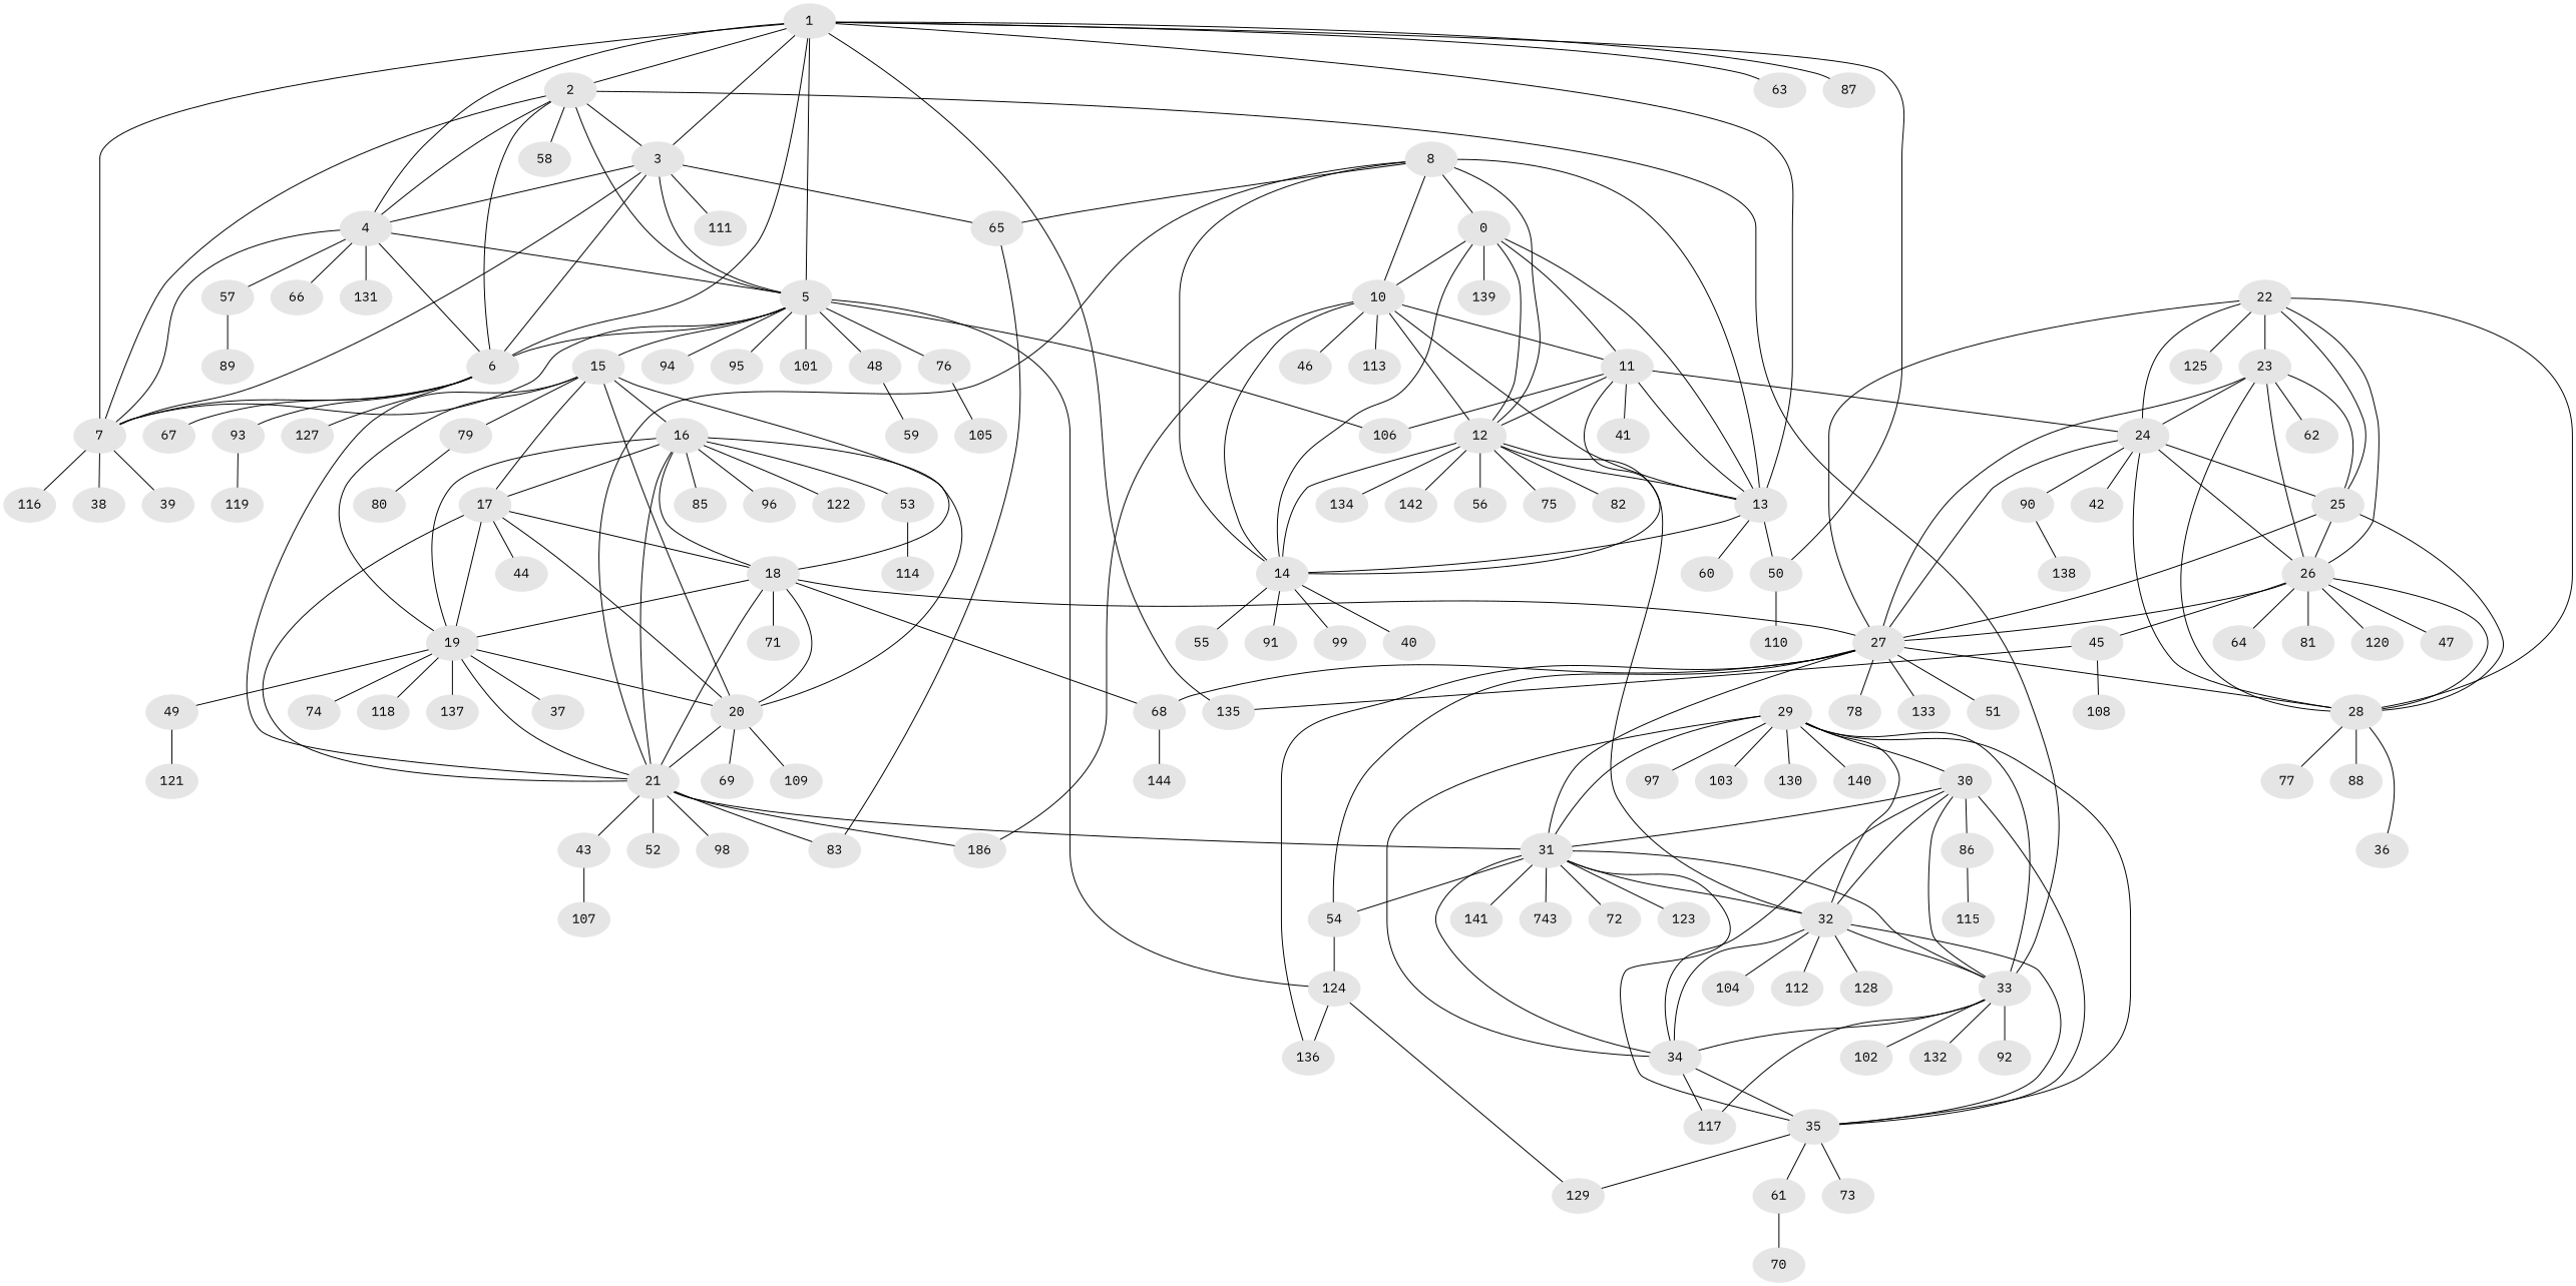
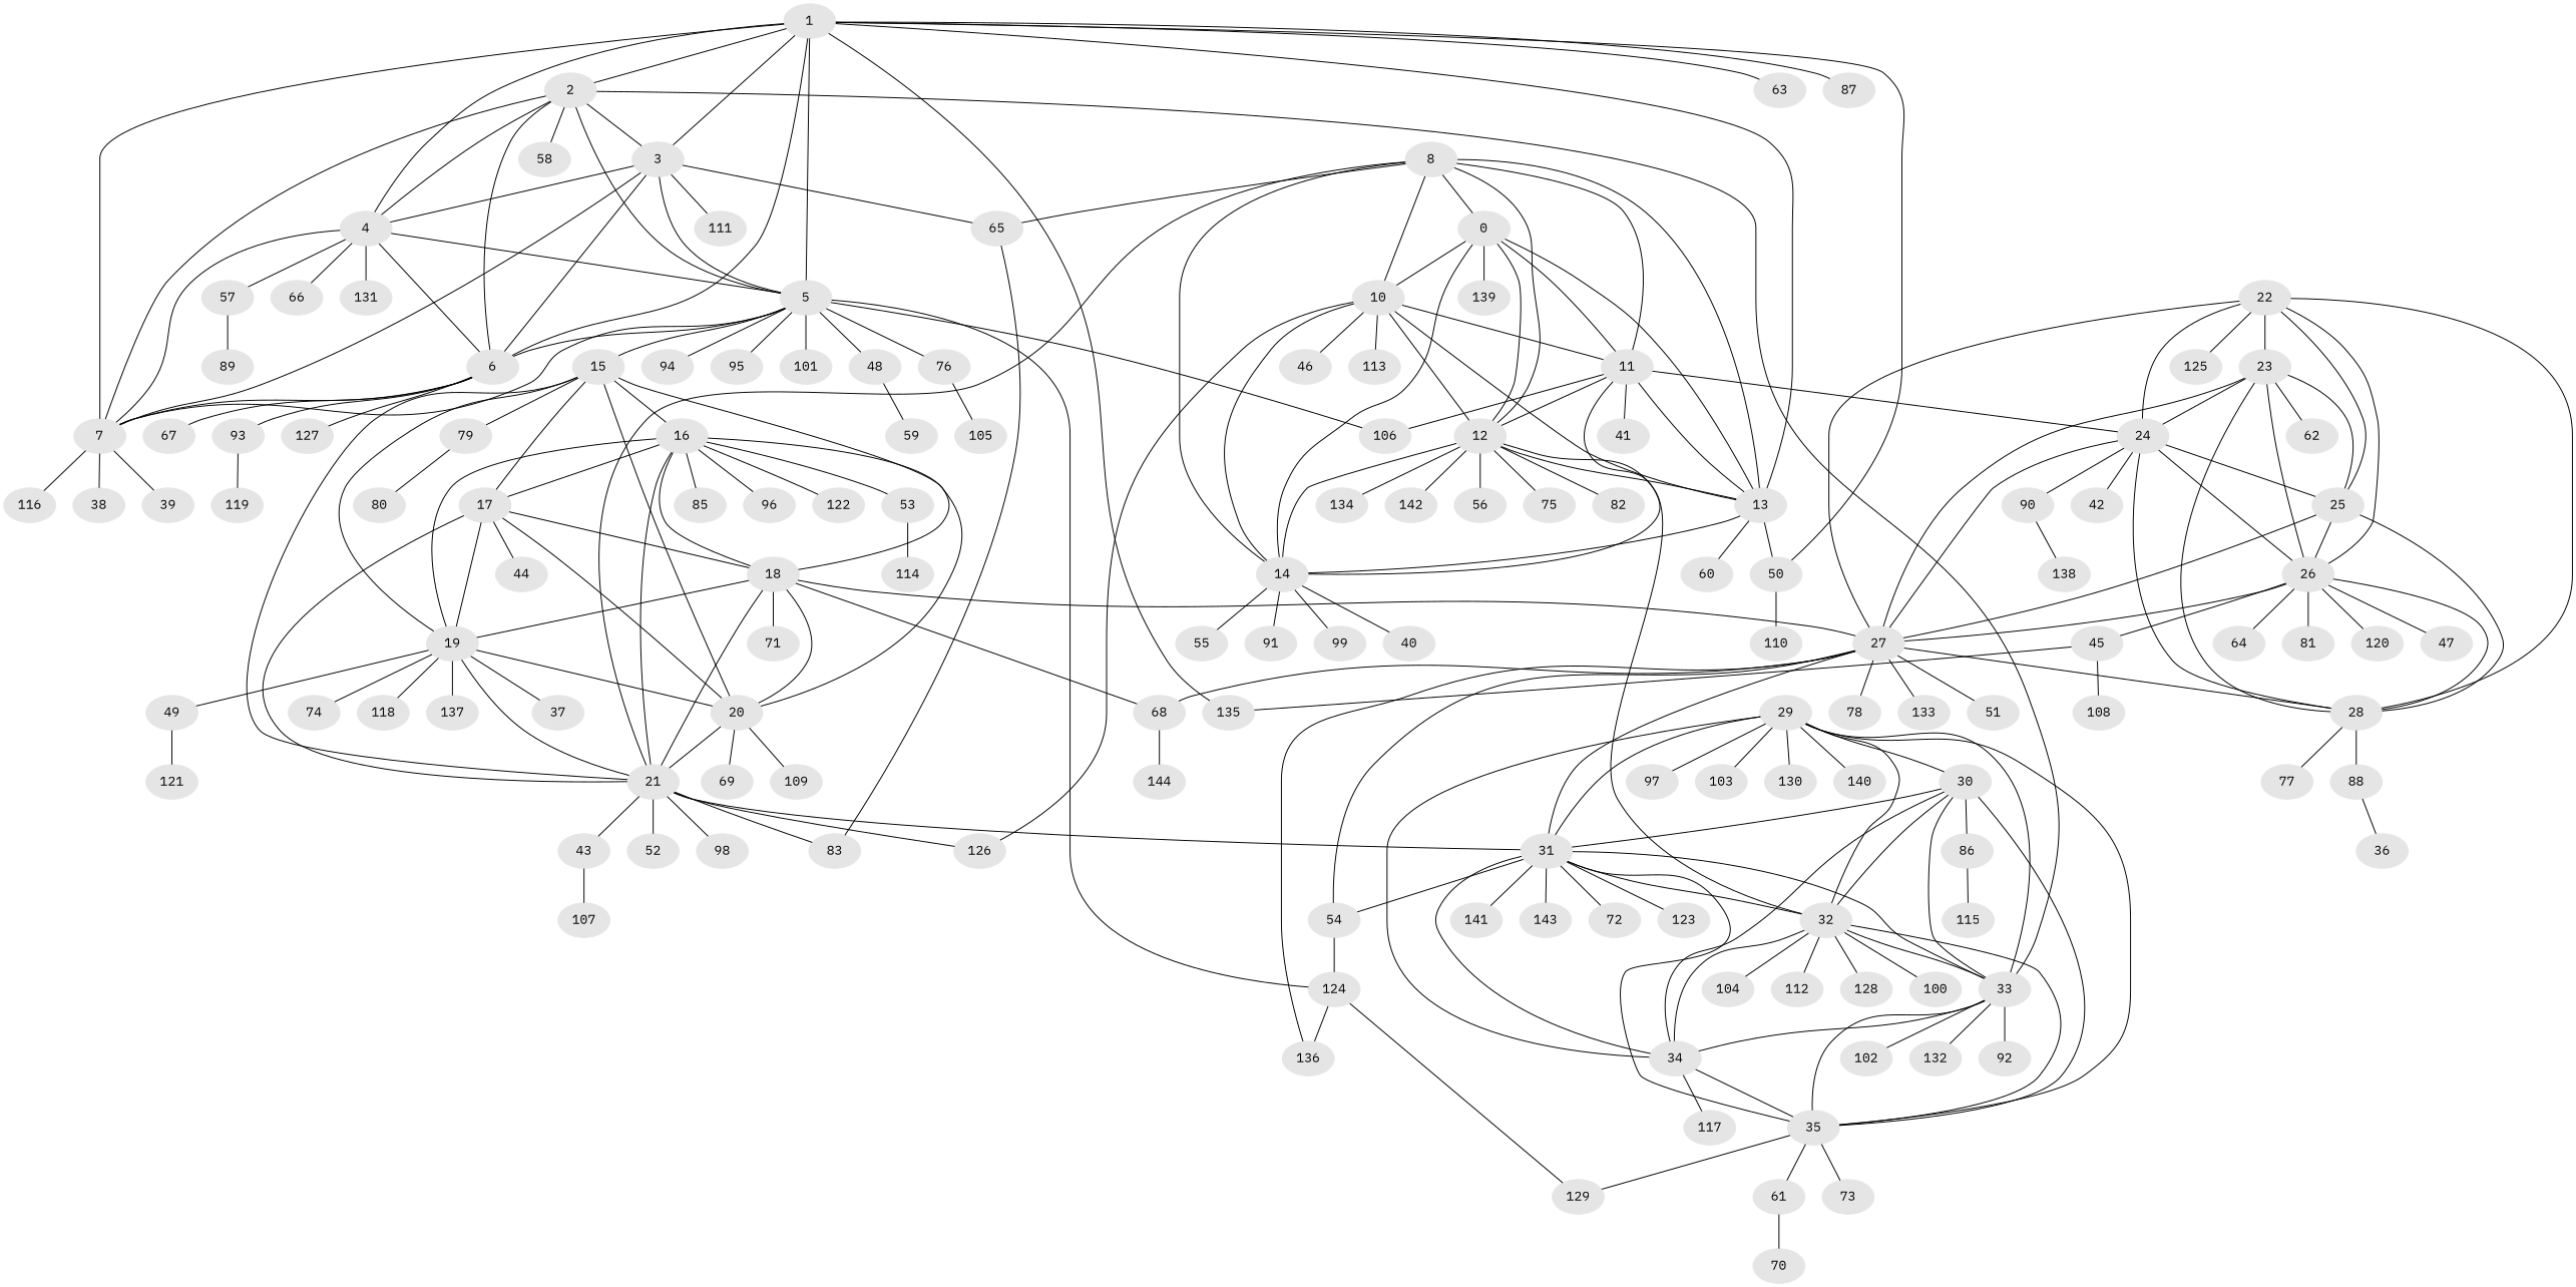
  graph {
    fontname="IBM Plex Mono"
    node [color=gray90 fontname="IBM Plex Mono" style=filled]
    edge [fontname="IBM Plex Mono"]
    1
    2
    3
    4
    5
    6
    7
    13
    50
    63
    87
    135
    33
    58
    65
    111
    57
    66
    131
    15
    48
    76
    94
    95
    101
    106
    124
    67
    93
    127
    38
    39
    116
    14
    60
    110
    23
    24
    27
    25
    26
    28
    62
    34
    35
    92
    102
    132
    83
    89
    21
    16
    17
    18
    19
    20
    79
    59
    105
    136
    129
    119
    8
    n64 [label=0]
    10
    11
    12
    139
    46
    113
-   126 [label=186]
+   126
    41
    32
    56
    75
    82
    134
    142
    40
    55
    91
    99
    31
    43
    52
    98
    42
    90
+   100
    104
    112
    128
    53
    85
    96
    122
    44
    68
    71
    37
    49
    74
    118
    137
    69
    109
    80
    114
    51
    54
    78
    133
    144
    121
    72
    123
    141
-   143 [label=743]
+   143
    107
    22
    125
    45
    47
    64
    81
    120
    36
    77
    88
    138
    108
    29
    30
    97
    103
    130
    140
    86
    117
    61
    73
    115
    70
    1 -- 2
    1 -- 3
    1 -- 4
    1 -- 5
    1 -- 6
    1 -- 7
    1 -- 13
    1 -- 50
    1 -- 63
    1 -- 87
    1 -- 135
    2 -- 3
    2 -- 4
    2 -- 5
    2 -- 6
    2 -- 7
    2 -- 33
    2 -- 58
    3 -- 4
    3 -- 5
    3 -- 6
    3 -- 7
    3 -- 65
    3 -- 111
    4 -- 5
    4 -- 6
    4 -- 7
    4 -- 57
    4 -- 66
    4 -- 131
    5 -- 6
    5 -- 7
    5 -- 15
    5 -- 48
    5 -- 76
    5 -- 94
    5 -- 95
    5 -- 101
    5 -- 106
    5 -- 124
    6 -- 7
    6 -- 67
    6 -- 93
    6 -- 127
    7 -- 38
    7 -- 39
    7 -- 116
    13 -- 50
    13 -- 14
    13 -- 60
    50 -- 110
    33 -- 34
-   33 -- 117
+   33 -- 35
    33 -- 92
    33 -- 102
    33 -- 132
    65 -- 83
    57 -- 89
    15 -- 21
    15 -- 16
    15 -- 17
    15 -- 18
    15 -- 19
    15 -- 20
    15 -- 79
    48 -- 59
    76 -- 105
    124 -- 136
    124 -- 129
    93 -- 119
    14 -- 40
    14 -- 55
    14 -- 91
    14 -- 99
    23 -- 24
    23 -- 27
    23 -- 25
    23 -- 26
    23 -- 28
    23 -- 62
    24 -- 27
    24 -- 25
    24 -- 26
    24 -- 28
    24 -- 42
    24 -- 90
    27 -- 28
    27 -- 136
    27 -- 31
    27 -- 68
    27 -- 51
    27 -- 54
    27 -- 78
    27 -- 133
    25 -- 27
    25 -- 26
    25 -- 28
    26 -- 27
    26 -- 28
    26 -- 45
    26 -- 47
    26 -- 64
    26 -- 81
    26 -- 120
-   28 -- 36
+   88 -- 36
    28 -- 77
    28 -- 88
    34 -- 35
    34 -- 117
    35 -- 129
    35 -- 61
    35 -- 73
    21 -- 83
    21 -- 126
    21 -- 31
    21 -- 43
    21 -- 52
    21 -- 98
    16 -- 21
    16 -- 17
    16 -- 18
    16 -- 19
    16 -- 20
    16 -- 53
    16 -- 85
    16 -- 96
    16 -- 122
    17 -- 21
    17 -- 18
    17 -- 19
    17 -- 20
    17 -- 44
    18 -- 27
    18 -- 21
    18 -- 19
    18 -- 20
    18 -- 68
    18 -- 71
    19 -- 21
    19 -- 20
    19 -- 37
    19 -- 49
    19 -- 74
    19 -- 118
    19 -- 137
    20 -- 21
    20 -- 69
    20 -- 109
    79 -- 80
    8 -- 13
    8 -- 65
    8 -- 14
    8 -- 21
    8 -- n64
    8 -- 10
+   8 -- 11
    8 -- 12
    n64 -- 13
    n64 -- 14
    n64 -- 10
    n64 -- 11
    n64 -- 12
    n64 -- 139
    10 -- 13
    10 -- 14
    10 -- 11
    10 -- 12
    10 -- 46
    10 -- 113
    10 -- 126
    11 -- 13
    11 -- 106
    11 -- 14
    11 -- 24
    11 -- 12
    11 -- 41
    12 -- 13
    12 -- 14
    12 -- 32
    12 -- 56
    12 -- 75
    12 -- 82
    12 -- 134
    12 -- 142
    32 -- 33
    32 -- 34
    32 -- 35
+   32 -- 100
    32 -- 104
    32 -- 112
    32 -- 128
    31 -- 33
    31 -- 34
    31 -- 35
    31 -- 32
    31 -- 54
    31 -- 72
    31 -- 123
    31 -- 141
    31 -- 143
    43 -- 107
    90 -- 138
    53 -- 114
    68 -- 144
    49 -- 121
    54 -- 124
    22 -- 23
    22 -- 24
    22 -- 27
    22 -- 25
    22 -- 26
    22 -- 28
    22 -- 125
    45 -- 135
    45 -- 108
    29 -- 33
    29 -- 34
    29 -- 35
    29 -- 32
    29 -- 31
    29 -- 30
    29 -- 97
    29 -- 103
    29 -- 130
    29 -- 140
    30 -- 33
    30 -- 34
    30 -- 35
    30 -- 32
    30 -- 31
    30 -- 86
    86 -- 115
    61 -- 70
  }
